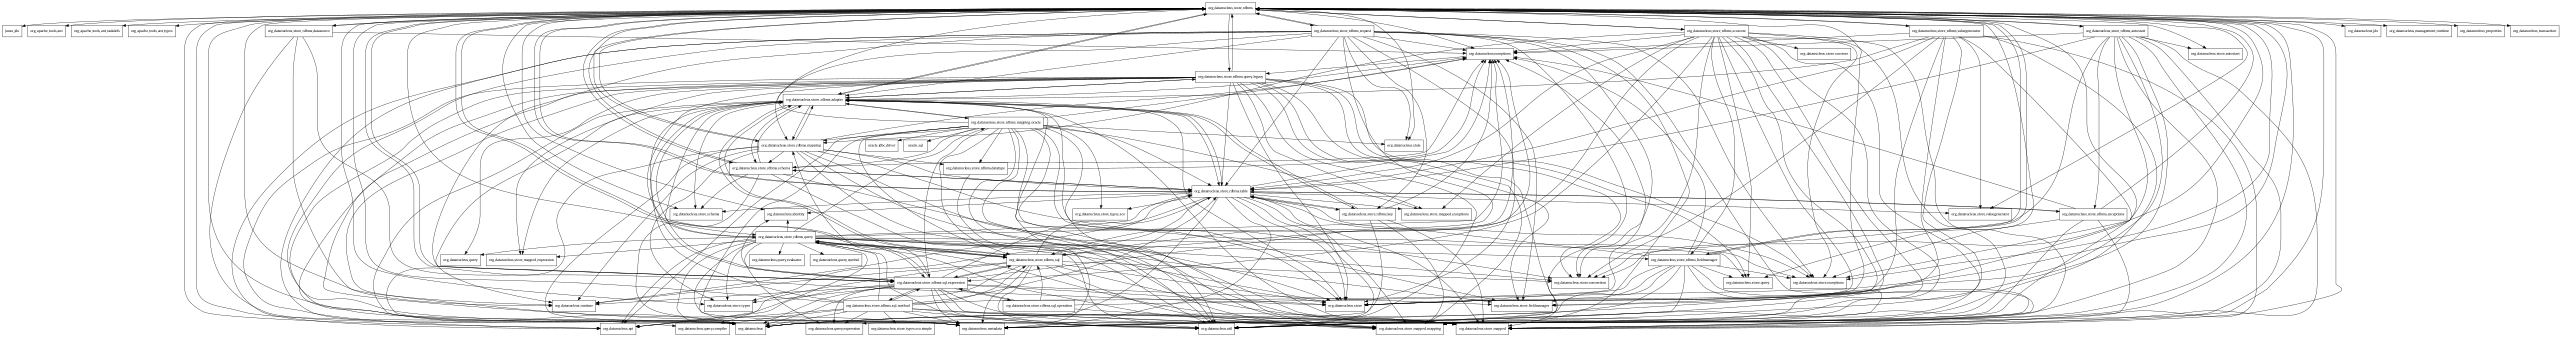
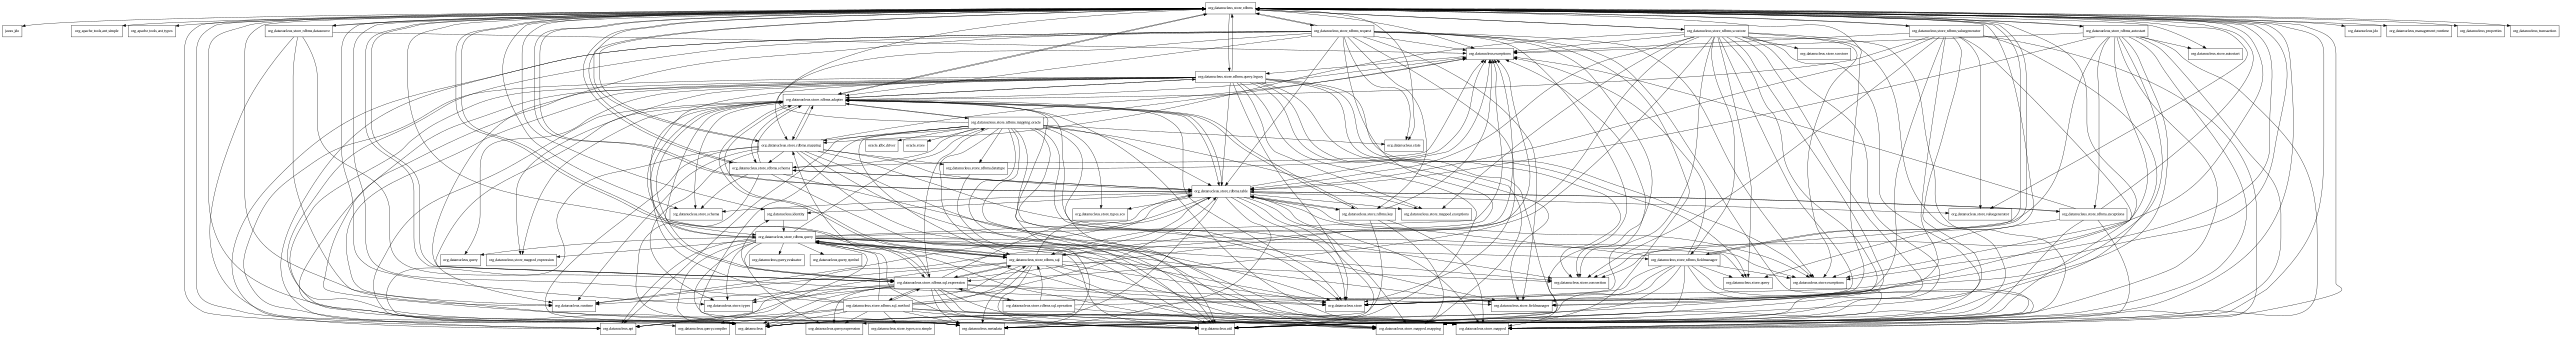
  digraph {
    fontname=Merriweather
    node [fontname=Merriweather fontsize=10.0 shape=box]
    edge [fontname=Merriweather]
    org_datanucleus_store_rdbms
    javax_jdo
-   org_apache_tools_ant
-   org_apache_tools_ant_taskdefs
+   org_apache_tools_ant_taskdefs [label=org_apache_tools_ant_simple]
    org_apache_tools_ant_types
    org_datanucleus
    org_datanucleus_api
    org_datanucleus_exceptions
    org_datanucleus_identity
    org_datanucleus_jdo
    org_datanucleus_management_runtime
    org_datanucleus_metadata
    n13 [label=org_datanucleus_runtime]
    org_datanucleus_properties
    org_datanucleus_state
    org_datanucleus_store
    org_datanucleus_store_autostart
    org_datanucleus_store_connection
    org_datanucleus_store_exceptions
    org_datanucleus_store_fieldmanager
    org_datanucleus_store_mapped
    org_datanucleus_store_mapped_mapping
    org_datanucleus_store_query
    org_datanucleus_store_rdbms_adapter
    org_datanucleus_store_rdbms_autostart
    org_datanucleus_store_rdbms_datasource
    org_datanucleus_store_rdbms_fieldmanager
    org_datanucleus_store_rdbms_mapping
    org_datanucleus_store_rdbms_query
    org_datanucleus_store_rdbms_query_legacy
    org_datanucleus_store_rdbms_request
    org_datanucleus_store_rdbms_schema
    org_datanucleus_store_rdbms_scostore
    org_datanucleus_store_rdbms_sql
    org_datanucleus_store_rdbms_sql_expression
    org_datanucleus_store_rdbms_table
    org_datanucleus_store_rdbms_valuegenerator
    org_datanucleus_store_schema
    org_datanucleus_store_types
    org_datanucleus_store_valuegenerator
    org_datanucleus_transaction
    org_datanucleus_util
    org_datanucleus_store_mapped_expression
    org_datanucleus_store_rdbms_key
    org_datanucleus_store_rdbms_mapping_oracle
    org_datanucleus_store_rdbms_exceptions
    org_datanucleus_store_rdbms_datatype
    org_datanucleus_query
    org_datanucleus_query_compiler
    org_datanucleus_query_evaluator
    org_datanucleus_query_expression
    org_datanucleus_query_symbol
    org_datanucleus_store_mapped_exceptions
    org_datanucleus_store_scostore
    org_datanucleus_store_rdbms_sql_method
    org_datanucleus_store_rdbms_sql_operation
    org_datanucleus_store_types_sco
    oracle_jdbc_driver
-   oracle_sql
+   oracle_sql [label=oracle_store]
    org_datanucleus_store_types_sco_simple
    org_datanucleus_store_rdbms -> javax_jdo
-   org_datanucleus_store_rdbms -> org_apache_tools_ant
    org_datanucleus_store_rdbms -> org_apache_tools_ant_taskdefs
    org_datanucleus_store_rdbms -> org_apache_tools_ant_types
    org_datanucleus_store_rdbms -> org_datanucleus
    org_datanucleus_store_rdbms -> org_datanucleus_api
    org_datanucleus_store_rdbms -> org_datanucleus_exceptions
    org_datanucleus_store_rdbms -> org_datanucleus_identity
    org_datanucleus_store_rdbms -> org_datanucleus_jdo
    org_datanucleus_store_rdbms -> org_datanucleus_management_runtime
    org_datanucleus_store_rdbms -> org_datanucleus_metadata
    org_datanucleus_store_rdbms -> n13
    org_datanucleus_store_rdbms -> org_datanucleus_properties
    org_datanucleus_store_rdbms -> org_datanucleus_state
    org_datanucleus_store_rdbms -> org_datanucleus_store
    org_datanucleus_store_rdbms -> org_datanucleus_store_autostart
    org_datanucleus_store_rdbms -> org_datanucleus_store_connection
    org_datanucleus_store_rdbms -> org_datanucleus_store_exceptions
    org_datanucleus_store_rdbms -> org_datanucleus_store_fieldmanager
    org_datanucleus_store_rdbms -> org_datanucleus_store_mapped
    org_datanucleus_store_rdbms -> org_datanucleus_store_mapped_mapping
    org_datanucleus_store_rdbms -> org_datanucleus_store_query
    org_datanucleus_store_rdbms -> org_datanucleus_store_rdbms_adapter
    org_datanucleus_store_rdbms -> org_datanucleus_store_rdbms_autostart
    org_datanucleus_store_rdbms -> org_datanucleus_store_rdbms_datasource
    org_datanucleus_store_rdbms -> org_datanucleus_store_rdbms_fieldmanager
    org_datanucleus_store_rdbms -> org_datanucleus_store_rdbms_mapping
    org_datanucleus_store_rdbms -> org_datanucleus_store_rdbms_query
    org_datanucleus_store_rdbms -> org_datanucleus_store_rdbms_query_legacy
    org_datanucleus_store_rdbms -> org_datanucleus_store_rdbms_request
    org_datanucleus_store_rdbms -> org_datanucleus_store_rdbms_schema
    org_datanucleus_store_rdbms -> org_datanucleus_store_rdbms_scostore
    org_datanucleus_store_rdbms -> org_datanucleus_store_rdbms_sql
    org_datanucleus_store_rdbms -> org_datanucleus_store_rdbms_sql_expression
    org_datanucleus_store_rdbms -> org_datanucleus_store_rdbms_table
    org_datanucleus_store_rdbms -> org_datanucleus_store_rdbms_valuegenerator
    org_datanucleus_store_rdbms -> org_datanucleus_store_schema
    org_datanucleus_store_rdbms -> org_datanucleus_store_types
    org_datanucleus_store_rdbms -> org_datanucleus_store_valuegenerator
    org_datanucleus_store_rdbms -> org_datanucleus_transaction
    org_datanucleus_store_rdbms -> org_datanucleus_util
    org_datanucleus_exceptions -> org_datanucleus_store_rdbms_query_legacy
    org_datanucleus_store_rdbms_adapter -> org_datanucleus_store_rdbms
    org_datanucleus_store_rdbms_adapter -> org_datanucleus
    org_datanucleus_store_rdbms_adapter -> org_datanucleus_exceptions
    org_datanucleus_store_rdbms_adapter -> n13
    org_datanucleus_store_rdbms_adapter -> org_datanucleus_store
    org_datanucleus_store_rdbms_adapter -> org_datanucleus_store_mapped
    org_datanucleus_store_rdbms_adapter -> org_datanucleus_store_mapped_mapping
    org_datanucleus_store_rdbms_adapter -> org_datanucleus_store_rdbms_mapping
    org_datanucleus_store_rdbms_adapter -> org_datanucleus_store_rdbms_query_legacy
    org_datanucleus_store_rdbms_adapter -> org_datanucleus_store_rdbms_schema
    org_datanucleus_store_rdbms_adapter -> org_datanucleus_store_rdbms_sql
    org_datanucleus_store_rdbms_adapter -> org_datanucleus_store_rdbms_sql_expression
    org_datanucleus_store_rdbms_adapter -> org_datanucleus_store_rdbms_table
    org_datanucleus_store_rdbms_adapter -> org_datanucleus_store_schema
    org_datanucleus_store_rdbms_adapter -> org_datanucleus_util
    org_datanucleus_store_rdbms_adapter -> org_datanucleus_store_mapped_expression
    org_datanucleus_store_rdbms_adapter -> org_datanucleus_store_rdbms_key
    org_datanucleus_store_rdbms_adapter -> org_datanucleus_store_rdbms_mapping_oracle
    org_datanucleus_store_rdbms_autostart -> org_datanucleus_store_rdbms
    org_datanucleus_store_rdbms_autostart -> org_datanucleus
    org_datanucleus_store_rdbms_autostart -> org_datanucleus_exceptions
    org_datanucleus_store_rdbms_autostart -> org_datanucleus_metadata
    org_datanucleus_store_rdbms_autostart -> org_datanucleus_store
    org_datanucleus_store_rdbms_autostart -> org_datanucleus_store_autostart
    org_datanucleus_store_rdbms_autostart -> org_datanucleus_store_connection
    org_datanucleus_store_rdbms_autostart -> org_datanucleus_store_exceptions
    org_datanucleus_store_rdbms_autostart -> org_datanucleus_store_mapped
    org_datanucleus_store_rdbms_autostart -> org_datanucleus_store_mapped_mapping
    org_datanucleus_store_rdbms_autostart -> org_datanucleus_store_rdbms_table
    org_datanucleus_store_rdbms_autostart -> org_datanucleus_util
    org_datanucleus_store_rdbms_autostart -> org_datanucleus_store_rdbms_exceptions
    org_datanucleus_store_rdbms_datasource -> org_datanucleus_store_rdbms
    org_datanucleus_store_rdbms_datasource -> org_datanucleus
    org_datanucleus_store_rdbms_datasource -> org_datanucleus_exceptions
    org_datanucleus_store_rdbms_datasource -> org_datanucleus_store
    org_datanucleus_store_rdbms_datasource -> org_datanucleus_util
    org_datanucleus_store_rdbms_fieldmanager -> org_datanucleus_store_rdbms
    org_datanucleus_store_rdbms_fieldmanager -> org_datanucleus
    org_datanucleus_store_rdbms_fieldmanager -> org_datanucleus_exceptions
    org_datanucleus_store_rdbms_fieldmanager -> org_datanucleus_metadata
    org_datanucleus_store_rdbms_fieldmanager -> org_datanucleus_store
    org_datanucleus_store_rdbms_fieldmanager -> org_datanucleus_store_exceptions
    org_datanucleus_store_rdbms_fieldmanager -> org_datanucleus_store_fieldmanager
    org_datanucleus_store_rdbms_fieldmanager -> org_datanucleus_store_mapped
    org_datanucleus_store_rdbms_fieldmanager -> org_datanucleus_store_mapped_mapping
    org_datanucleus_store_rdbms_fieldmanager -> org_datanucleus_store_query
    org_datanucleus_store_rdbms_fieldmanager -> org_datanucleus_store_rdbms_table
    org_datanucleus_store_rdbms_fieldmanager -> org_datanucleus_util
    org_datanucleus_store_rdbms_mapping -> org_datanucleus_store_rdbms
    org_datanucleus_store_rdbms_mapping -> org_datanucleus
    org_datanucleus_store_rdbms_mapping -> org_datanucleus_exceptions
    org_datanucleus_store_rdbms_mapping -> org_datanucleus_metadata
    org_datanucleus_store_rdbms_mapping -> n13
    org_datanucleus_store_rdbms_mapping -> org_datanucleus_store_exceptions
    org_datanucleus_store_rdbms_mapping -> org_datanucleus_store_mapped
    org_datanucleus_store_rdbms_mapping -> org_datanucleus_store_mapped_mapping
    org_datanucleus_store_rdbms_mapping -> org_datanucleus_store_rdbms_adapter
    org_datanucleus_store_rdbms_mapping -> org_datanucleus_store_rdbms_schema
    org_datanucleus_store_rdbms_mapping -> org_datanucleus_store_rdbms_table
    org_datanucleus_store_rdbms_mapping -> org_datanucleus_store_types
    org_datanucleus_store_rdbms_mapping -> org_datanucleus_util
    org_datanucleus_store_rdbms_mapping -> org_datanucleus_store_rdbms_datatype
    org_datanucleus_store_rdbms_query -> org_datanucleus
    org_datanucleus_store_rdbms_query -> org_datanucleus_api
    org_datanucleus_store_rdbms_query -> org_datanucleus_exceptions
-   org_datanucleus_store_rdbms_query -> org_datanucleus_identity
+   org_datanucleus_identity -> org_datanucleus_store_rdbms_query
    org_datanucleus_store_rdbms_query -> org_datanucleus_metadata
    org_datanucleus_store_rdbms_query -> org_datanucleus_store
    org_datanucleus_store_rdbms_query -> org_datanucleus_store_connection
    org_datanucleus_store_rdbms_query -> org_datanucleus_store_fieldmanager
    org_datanucleus_store_rdbms_query -> org_datanucleus_store_mapped
    org_datanucleus_store_rdbms_query -> org_datanucleus_store_mapped_mapping
    org_datanucleus_store_rdbms_query -> org_datanucleus_store_query
    org_datanucleus_store_rdbms_query -> org_datanucleus_store_rdbms_adapter
    org_datanucleus_store_rdbms_query -> org_datanucleus_store_rdbms_fieldmanager
    org_datanucleus_store_rdbms_query -> org_datanucleus_store_rdbms_sql
    org_datanucleus_store_rdbms_query -> org_datanucleus_store_rdbms_sql_expression
    org_datanucleus_store_rdbms_query -> org_datanucleus_store_rdbms_table
    org_datanucleus_store_rdbms_query -> org_datanucleus_store_types
    org_datanucleus_store_rdbms_query -> org_datanucleus_util
    org_datanucleus_store_rdbms_query -> org_datanucleus_store_mapped_expression
    org_datanucleus_store_rdbms_query -> org_datanucleus_store_rdbms_mapping_oracle
    org_datanucleus_store_rdbms_query -> org_datanucleus_query
    org_datanucleus_store_rdbms_query -> org_datanucleus_query_compiler
    org_datanucleus_store_rdbms_query -> org_datanucleus_query_evaluator
    org_datanucleus_store_rdbms_query -> org_datanucleus_query_expression
    org_datanucleus_store_rdbms_query -> org_datanucleus_query_symbol
    org_datanucleus_store_rdbms_query_legacy -> org_datanucleus_store_rdbms
    org_datanucleus_store_rdbms_query_legacy -> org_datanucleus
    org_datanucleus_store_rdbms_query_legacy -> org_datanucleus_api
    org_datanucleus_store_rdbms_query_legacy -> org_datanucleus_metadata
    org_datanucleus_store_rdbms_query_legacy -> n13
    org_datanucleus_store_rdbms_query_legacy -> org_datanucleus_store
    org_datanucleus_store_rdbms_query_legacy -> org_datanucleus_store_connection
    org_datanucleus_store_rdbms_query_legacy -> org_datanucleus_store_exceptions
    org_datanucleus_store_rdbms_query_legacy -> org_datanucleus_store_fieldmanager
    org_datanucleus_store_rdbms_query_legacy -> org_datanucleus_store_mapped
    org_datanucleus_store_rdbms_query_legacy -> org_datanucleus_store_mapped_mapping
    org_datanucleus_store_rdbms_query_legacy -> org_datanucleus_store_query
    org_datanucleus_store_rdbms_query_legacy -> org_datanucleus_store_rdbms_adapter
    org_datanucleus_store_rdbms_query_legacy -> org_datanucleus_store_rdbms_query
    org_datanucleus_store_rdbms_query_legacy -> org_datanucleus_store_rdbms_table
    org_datanucleus_store_rdbms_query_legacy -> org_datanucleus_util
    org_datanucleus_store_rdbms_query_legacy -> org_datanucleus_store_mapped_expression
    org_datanucleus_store_rdbms_query_legacy -> org_datanucleus_query
    org_datanucleus_store_rdbms_query_legacy -> org_datanucleus_query_compiler
    org_datanucleus_store_rdbms_query_legacy -> org_datanucleus_store_mapped_exceptions
    org_datanucleus_store_rdbms_request -> org_datanucleus_store_rdbms
    org_datanucleus_store_rdbms_request -> org_datanucleus
    org_datanucleus_store_rdbms_request -> org_datanucleus_api
    org_datanucleus_store_rdbms_request -> org_datanucleus_exceptions
    org_datanucleus_store_rdbms_request -> org_datanucleus_metadata
    org_datanucleus_store_rdbms_request -> org_datanucleus_state
    org_datanucleus_store_rdbms_request -> org_datanucleus_store
    org_datanucleus_store_rdbms_request -> org_datanucleus_store_connection
    org_datanucleus_store_rdbms_request -> org_datanucleus_store_exceptions
    org_datanucleus_store_rdbms_request -> org_datanucleus_store_fieldmanager
    org_datanucleus_store_rdbms_request -> org_datanucleus_store_mapped
    org_datanucleus_store_rdbms_request -> org_datanucleus_store_mapped_mapping
    org_datanucleus_store_rdbms_request -> org_datanucleus_store_rdbms_adapter
    org_datanucleus_store_rdbms_request -> org_datanucleus_store_rdbms_mapping
    org_datanucleus_store_rdbms_request -> org_datanucleus_store_rdbms_sql
    org_datanucleus_store_rdbms_request -> org_datanucleus_store_rdbms_sql_expression
    org_datanucleus_store_rdbms_request -> org_datanucleus_store_rdbms_table
    org_datanucleus_store_rdbms_request -> org_datanucleus_util
    org_datanucleus_store_rdbms_request -> org_datanucleus_store_rdbms_key
    org_datanucleus_store_rdbms_schema -> org_datanucleus_store_rdbms
    org_datanucleus_store_rdbms_schema -> org_datanucleus
    org_datanucleus_store_rdbms_schema -> org_datanucleus_exceptions
    org_datanucleus_store_rdbms_schema -> org_datanucleus_store
    org_datanucleus_store_rdbms_schema -> org_datanucleus_store_rdbms_adapter
    org_datanucleus_store_rdbms_schema -> org_datanucleus_store_rdbms_table
    org_datanucleus_store_rdbms_schema -> org_datanucleus_store_schema
    org_datanucleus_store_rdbms_schema -> org_datanucleus_util
    org_datanucleus_store_rdbms_scostore -> org_datanucleus_store_rdbms
    org_datanucleus_store_rdbms_scostore -> org_datanucleus
    org_datanucleus_store_rdbms_scostore -> org_datanucleus_exceptions
    org_datanucleus_store_rdbms_scostore -> org_datanucleus_metadata
    org_datanucleus_store_rdbms_scostore -> org_datanucleus_store
    org_datanucleus_store_rdbms_scostore -> org_datanucleus_store_connection
    org_datanucleus_store_rdbms_scostore -> org_datanucleus_store_exceptions
    org_datanucleus_store_rdbms_scostore -> org_datanucleus_store_fieldmanager
    org_datanucleus_store_rdbms_scostore -> org_datanucleus_store_mapped
    org_datanucleus_store_rdbms_scostore -> org_datanucleus_store_mapped_mapping
    org_datanucleus_store_rdbms_scostore -> org_datanucleus_store_query
    org_datanucleus_store_rdbms_scostore -> org_datanucleus_store_rdbms_fieldmanager
    org_datanucleus_store_rdbms_scostore -> org_datanucleus_store_rdbms_mapping
    org_datanucleus_store_rdbms_scostore -> org_datanucleus_store_rdbms_sql
    org_datanucleus_store_rdbms_scostore -> org_datanucleus_store_rdbms_sql_expression
    org_datanucleus_store_rdbms_scostore -> org_datanucleus_store_rdbms_table
    org_datanucleus_store_rdbms_scostore -> org_datanucleus_util
    org_datanucleus_store_rdbms_scostore -> org_datanucleus_query_expression
    org_datanucleus_store_rdbms_scostore -> org_datanucleus_store_mapped_exceptions
    org_datanucleus_store_rdbms_scostore -> org_datanucleus_store_scostore
    org_datanucleus_store_rdbms_sql -> org_datanucleus_store_rdbms
    org_datanucleus_store_rdbms_sql -> org_datanucleus
    org_datanucleus_store_rdbms_sql -> org_datanucleus_api
    org_datanucleus_store_rdbms_sql -> org_datanucleus_exceptions
    org_datanucleus_store_rdbms_sql -> org_datanucleus_metadata
    org_datanucleus_store_rdbms_sql -> n13
    org_datanucleus_store_rdbms_sql -> org_datanucleus_store
    org_datanucleus_store_rdbms_sql -> org_datanucleus_store_connection
    org_datanucleus_store_rdbms_sql -> org_datanucleus_store_mapped
    org_datanucleus_store_rdbms_sql -> org_datanucleus_store_mapped_mapping
    org_datanucleus_store_rdbms_sql -> org_datanucleus_store_rdbms_adapter
    org_datanucleus_store_rdbms_sql -> org_datanucleus_store_rdbms_query
    org_datanucleus_store_rdbms_sql -> org_datanucleus_store_rdbms_sql_expression
    org_datanucleus_store_rdbms_sql -> org_datanucleus_store_rdbms_table
    org_datanucleus_store_rdbms_sql -> org_datanucleus_util
    org_datanucleus_store_rdbms_sql_expression -> org_datanucleus_store_rdbms
    org_datanucleus_store_rdbms_sql_expression -> org_datanucleus
    org_datanucleus_store_rdbms_sql_expression -> org_datanucleus_api
    org_datanucleus_store_rdbms_sql_expression -> org_datanucleus_exceptions
    org_datanucleus_store_rdbms_sql_expression -> org_datanucleus_identity
    org_datanucleus_store_rdbms_sql_expression -> org_datanucleus_metadata
    org_datanucleus_store_rdbms_sql_expression -> n13
    org_datanucleus_store_rdbms_sql_expression -> org_datanucleus_store
    org_datanucleus_store_rdbms_sql_expression -> org_datanucleus_store_fieldmanager
    org_datanucleus_store_rdbms_sql_expression -> org_datanucleus_store_mapped
    org_datanucleus_store_rdbms_sql_expression -> org_datanucleus_store_mapped_mapping
    org_datanucleus_store_rdbms_sql_expression -> org_datanucleus_store_rdbms_adapter
    org_datanucleus_store_rdbms_sql_expression -> org_datanucleus_store_rdbms_mapping
    org_datanucleus_store_rdbms_sql_expression -> org_datanucleus_store_rdbms_query
    org_datanucleus_store_rdbms_sql_expression -> org_datanucleus_store_rdbms_sql
    org_datanucleus_store_rdbms_sql_expression -> org_datanucleus_store_rdbms_table
    org_datanucleus_store_rdbms_sql_expression -> org_datanucleus_store_types
    org_datanucleus_store_rdbms_sql_expression -> org_datanucleus_util
    org_datanucleus_store_rdbms_sql_expression -> org_datanucleus_query_expression
    org_datanucleus_store_rdbms_sql_expression -> org_datanucleus_store_rdbms_sql_method
    org_datanucleus_store_rdbms_sql_expression -> org_datanucleus_store_rdbms_sql_operation
    org_datanucleus_store_rdbms_table -> org_datanucleus_store_rdbms
    org_datanucleus_store_rdbms_table -> org_datanucleus
    org_datanucleus_store_rdbms_table -> org_datanucleus_exceptions
    org_datanucleus_store_rdbms_table -> org_datanucleus_identity
    org_datanucleus_store_rdbms_table -> org_datanucleus_metadata
    org_datanucleus_store_rdbms_table -> n13
    org_datanucleus_store_rdbms_table -> org_datanucleus_store
    org_datanucleus_store_rdbms_table -> org_datanucleus_store_exceptions
    org_datanucleus_store_rdbms_table -> org_datanucleus_store_mapped
    org_datanucleus_store_rdbms_table -> org_datanucleus_store_mapped_mapping
    org_datanucleus_store_rdbms_table -> org_datanucleus_store_rdbms_adapter
    org_datanucleus_store_rdbms_table -> org_datanucleus_store_rdbms_schema
    org_datanucleus_store_rdbms_table -> org_datanucleus_store_schema
    org_datanucleus_store_rdbms_table -> org_datanucleus_store_types
    org_datanucleus_store_rdbms_table -> org_datanucleus_store_valuegenerator
    org_datanucleus_store_rdbms_table -> org_datanucleus_util
    org_datanucleus_store_rdbms_table -> org_datanucleus_store_rdbms_key
    org_datanucleus_store_rdbms_table -> org_datanucleus_store_rdbms_exceptions
    org_datanucleus_store_rdbms_table -> org_datanucleus_store_mapped_exceptions
    org_datanucleus_store_rdbms_table -> org_datanucleus_store_types_sco
    org_datanucleus_store_rdbms_valuegenerator -> org_datanucleus_store_rdbms
    org_datanucleus_store_rdbms_valuegenerator -> org_datanucleus
    org_datanucleus_store_rdbms_valuegenerator -> org_datanucleus_exceptions
    org_datanucleus_store_rdbms_valuegenerator -> org_datanucleus_metadata
    org_datanucleus_store_rdbms_valuegenerator -> org_datanucleus_store
    org_datanucleus_store_rdbms_valuegenerator -> org_datanucleus_store_connection
    org_datanucleus_store_rdbms_valuegenerator -> org_datanucleus_store_mapped
    org_datanucleus_store_rdbms_valuegenerator -> org_datanucleus_store_mapped_mapping
    org_datanucleus_store_rdbms_valuegenerator -> org_datanucleus_store_rdbms_adapter
    org_datanucleus_store_rdbms_valuegenerator -> org_datanucleus_store_rdbms_table
    org_datanucleus_store_rdbms_valuegenerator -> org_datanucleus_store_valuegenerator
    org_datanucleus_store_rdbms_valuegenerator -> org_datanucleus_util
    org_datanucleus_store_rdbms_key -> org_datanucleus_exceptions
    org_datanucleus_store_rdbms_key -> org_datanucleus_metadata
    org_datanucleus_store_rdbms_key -> org_datanucleus_store_mapped
    org_datanucleus_store_rdbms_key -> org_datanucleus_store_mapped_mapping
    org_datanucleus_store_rdbms_key -> org_datanucleus_store_rdbms_adapter
    org_datanucleus_store_rdbms_key -> org_datanucleus_store_rdbms_table
    org_datanucleus_store_rdbms_mapping_oracle -> org_datanucleus_store_rdbms
    org_datanucleus_store_rdbms_mapping_oracle -> org_datanucleus
    org_datanucleus_store_rdbms_mapping_oracle -> org_datanucleus_api
    org_datanucleus_store_rdbms_mapping_oracle -> org_datanucleus_exceptions
    org_datanucleus_store_rdbms_mapping_oracle -> org_datanucleus_metadata
    org_datanucleus_store_rdbms_mapping_oracle -> org_datanucleus_state
    org_datanucleus_store_rdbms_mapping_oracle -> org_datanucleus_store
    org_datanucleus_store_rdbms_mapping_oracle -> org_datanucleus_store_connection
    org_datanucleus_store_rdbms_mapping_oracle -> org_datanucleus_store_fieldmanager
    org_datanucleus_store_rdbms_mapping_oracle -> org_datanucleus_store_mapped
    org_datanucleus_store_rdbms_mapping_oracle -> org_datanucleus_store_mapped_mapping
    org_datanucleus_store_rdbms_mapping_oracle -> org_datanucleus_store_rdbms_adapter
    org_datanucleus_store_rdbms_mapping_oracle -> org_datanucleus_store_rdbms_mapping
    org_datanucleus_store_rdbms_mapping_oracle -> org_datanucleus_store_rdbms_schema
    org_datanucleus_store_rdbms_mapping_oracle -> org_datanucleus_store_rdbms_sql
    org_datanucleus_store_rdbms_mapping_oracle -> org_datanucleus_store_rdbms_sql_expression
    org_datanucleus_store_rdbms_mapping_oracle -> org_datanucleus_store_rdbms_table
    org_datanucleus_store_rdbms_mapping_oracle -> org_datanucleus_util
    org_datanucleus_store_rdbms_mapping_oracle -> org_datanucleus_store_rdbms_datatype
    org_datanucleus_store_rdbms_mapping_oracle -> org_datanucleus_store_mapped_exceptions
    org_datanucleus_store_rdbms_mapping_oracle -> org_datanucleus_store_types_sco
    org_datanucleus_store_rdbms_mapping_oracle -> oracle_jdbc_driver
    org_datanucleus_store_rdbms_mapping_oracle -> oracle_sql
    org_datanucleus_store_rdbms_exceptions -> org_datanucleus_store_rdbms
    org_datanucleus_store_rdbms_exceptions -> org_datanucleus_exceptions
    org_datanucleus_store_rdbms_exceptions -> org_datanucleus_store_exceptions
    org_datanucleus_store_rdbms_exceptions -> org_datanucleus_store_mapped
    org_datanucleus_store_rdbms_exceptions -> org_datanucleus_store_rdbms_table
    org_datanucleus_store_rdbms_exceptions -> org_datanucleus_util
    org_datanucleus_store_rdbms_datatype -> org_datanucleus_exceptions
    org_datanucleus_store_rdbms_datatype -> org_datanucleus_util
    org_datanucleus_store_rdbms_sql_method -> org_datanucleus_store_rdbms
    org_datanucleus_store_rdbms_sql_method -> org_datanucleus
    org_datanucleus_store_rdbms_sql_method -> org_datanucleus_api
    org_datanucleus_store_rdbms_sql_method -> org_datanucleus_exceptions
    org_datanucleus_store_rdbms_sql_method -> org_datanucleus_metadata
    org_datanucleus_store_rdbms_sql_method -> org_datanucleus_store_mapped
    org_datanucleus_store_rdbms_sql_method -> org_datanucleus_store_mapped_mapping
    org_datanucleus_store_rdbms_sql_method -> org_datanucleus_store_rdbms_adapter
    org_datanucleus_store_rdbms_sql_method -> org_datanucleus_store_rdbms_query
    org_datanucleus_store_rdbms_sql_method -> org_datanucleus_store_rdbms_sql
    org_datanucleus_store_rdbms_sql_method -> org_datanucleus_store_rdbms_sql_expression
    org_datanucleus_store_rdbms_sql_method -> org_datanucleus_store_rdbms_table
    org_datanucleus_store_rdbms_sql_method -> org_datanucleus_util
    org_datanucleus_store_rdbms_sql_method -> org_datanucleus_query_compiler
    org_datanucleus_store_rdbms_sql_method -> org_datanucleus_query_expression
    org_datanucleus_store_rdbms_sql_method -> org_datanucleus_store_types_sco_simple
    org_datanucleus_store_rdbms_sql_operation -> org_datanucleus_store_rdbms
    org_datanucleus_store_rdbms_sql_operation -> org_datanucleus_store_mapped_mapping
    org_datanucleus_store_rdbms_sql_operation -> org_datanucleus_store_rdbms_sql
    org_datanucleus_store_rdbms_sql_operation -> org_datanucleus_store_rdbms_sql_expression
  }
